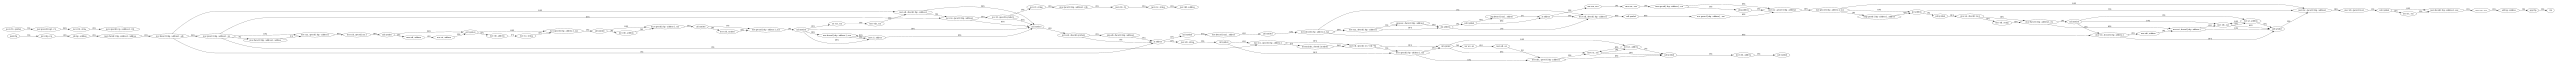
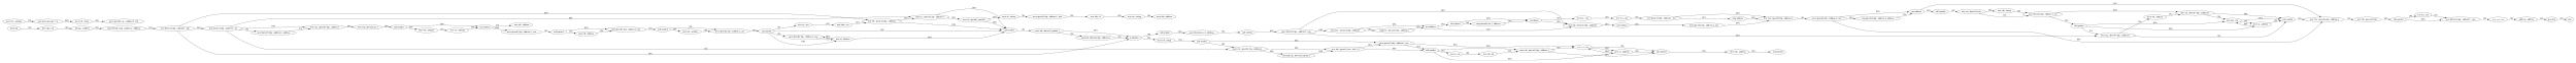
  digraph {
    fontname="Noto Serif"
    rankdir=LR
    node [fontname="Noto Serif"]
    edge [fontname="Noto Serif"]
    n1 [label="push rbp"]
    n2 [label="mov rbp , rsp"]
    n3 [label="sub rsp , address"]
    n4 [label="mov dword [ rbp - address ] , address"]
    n5 [label="mov dword [ rbp - address ] , edi"]
    n6 [label="mov qword [ rbp - address ] , rsi"]
    n7 [label="mov edi , dword [ rbp - address ]"]
    n8 [label="je address"]
    n9 [label="mov dword [ rbp - address ] , address"]
    n10 [label="mov rax , qword [ rbp - address ]"]
    n11 [label="mov rsi , qword [ rbp - address ]"]
    n12 [label="mov rcx , qword [ rbp - address ]"]
    n13 [label="call symbol"]
    n14 [label="call symbol"]
    n15 [label="mov rdi , string"]
    n16 [label="mov rdi , qword [ rax ]"]
    n17 [label="mov r8 , qword [ symbol ]"]
    n18 [label="movsxd rdx , dword [ symbol ]"]
    n19 [label="mov rdi , qword [ rcx + rdx * 8 ]"]
    n20 [label="call symbol"]
    n21 [label="mov edi , address"]
    n22 [label="call symbol"]
    n23 [label="mov rsi , address"]
    n24 [label="mov rdi , address"]
    n25 [label="mov qword [ rbp - address ] , rax"]
-   n26 [label="mov rsi , string"]
    n27 [label="call symbol"]
    n28 [label="mov rdi , address"]
    n29 [label="mov qword [ rbp - address ] , rax"]
    n30 [label="call symbol"]
    n31 [label="mov rdi , symbol"]
    n32 [label="mov qword [ rbp - address ] , rax"]
    n33 [label="call symbol"]
    n34 [label="xor ecx , ecx"]
    n35 [label="mov dword [ rbp - address ] , eax"]
    n36 [label="mov al , address"]
    n37 [label="mov edx , ecx"]
    n38 [label="mov edi , dword [ symbol ]"]
    n39 [label="mov r9 , string"]
    n40 [label="mov qword [ rbp - address ] , rdx"]
    n41 [label="mov rdx , r9"]
    n42 [label="mov rcx , string"]
    n43 [label="mov r9d , address"]
    n44 [label="mov r10 , symbol"]
    n45 [label="mov qword [ rsp ] , r10"]
    n46 [label="mov r10 , string"]
    n47 [label="mov qword [ rsp + address ] , r10"]
    n48 [label="cmp edi , dword [ rbp - address ]"]
    n49 [label="mov dword [ rax ] , address"]
    n50 [label="call symbol"]
    n51 [label="call symbol"]
    n52 [label="mov qword [ rbp - address ] , rax"]
    n53 [label="mov dword [ rbp - address ] , eax"]
    n54 [label="mov eax , dword [ rbp - address ]"]
    n55 [label="mov edi , dword [ rbp - address ]"]
    n56 [label="mov ecx , dword [ rbp - address ]"]
    n57 [label="cmp eax , dword [ rbp - address ]"]
    n58 [label="jne address"]
    n59 [label="call symbol"]
    n60 [label="mov edi , address"]
    n61 [label="call symbol"]
    n62 [label="call symbol"]
    n63 [label="cmp dword [ rax ] , address"]
    n64 [label="je address"]
    n65 [label="mov qword [ rbp - address ] , rax"]
    n66 [label="xor eax , eax"]
    n67 [label="call symbol"]
    n68 [label="mov rdx , qword [ rbp - address ]"]
    n69 [label="xor esi , esi"]
    n70 [label="mov rcx , rax"]
    n71 [label="mov al , address"]
    n72 [label="call symbol"]
    n73 [label="mov edi , esi"]
    n74 [label="mov edi , address"]
    n75 [label="call symbol"]
    n76 [label="mov rax , qword [ rbp - address ]"]
    n77 [label="mov qword [ rbp - address ] , rax"]
    n78 [label="mov rax , qword [ rbp - address ]"]
    n79 [label="cmp qword [ rbp - address ] , address"]
    n80 [label="jne address"]
    n81 [label="mov ecx , eax"]
    n82 [label="mov qword [ rbp - address ] , rcx"]
    n83 [label="mov rdi , qword [ rax ]"]
    n84 [label="call symbol"]
    n85 [label="xor ecx , ecx"]
    n86 [label="mov dword [ rbp - address ] , eax"]
    n87 [label="mov eax , ecx"]
    n88 [label="add rsp , address"]
    n89 [label="pop rbp"]
    n90 [label=retn]
    n91 [label="call symbol"]
    n92 [label="mov esi , dword [ rax ]"]
    n93 [label="mov rdi , string"]
    n94 [label="mov dword [ rbp - address ] , esi"]
    n95 [label="call symbol"]
    n96 [label="mov esi , dword [ rbp - address ]"]
    n97 [label="mov rdx , rax"]
    n98 [label="mov al , address"]
    n99 [label="jmp address"]
    n1 -> n2 [label=CFG]
    n2 -> n3 [label=CFG]
    n3 -> n4 [label=CFG]
    n4 -> n5 [label=CFG]
    n5 -> n6 [label=DFG]
    n5 -> n7 [label=DFG]
    n5 -> n8 [label=DFG]
    n6 -> n9 [label=CFG]
    n6 -> n10 [label=DFG]
    n6 -> n11 [label=DFG]
    n6 -> n12 [label=DFG]
    n7 -> n11 [label=CFG]
    n7 -> n13 [label=DFG]
    n8 -> n14 [label=CFG]
    n8 -> n15 [label=CFG]
    n9 -> n10 [label=CFG]
    n10 -> n16 [label=DFG]
    n11 -> n13 [label=DFG]
    n11 -> n17 [label=CFG]
    n12 -> n18 [label=CFG]
    n12 -> n19 [label=DFG]
    n13 -> n38 [label=CFG]
    n14 -> n49 [label=DFG]
    n15 -> n50 [label=CFG]
    n16 -> n20 [label=DFG]
    n17 -> n13 [label=DFG]
    n17 -> n39 [label=CFG]
    n18 -> n19 [label=DFG]
    n19 -> n52 [label=CFG]
    n19 -> n67 [label=DFG]
    n20 -> n21 [label=CFG]
    n20 -> n22 [label=DFG]
    n21 -> n23 [label=CFG]
    n22 -> n24 [label=CFG]
    n22 -> n25 [label=DFG]
    n23 -> n22 [label=CFG]
-   n24 -> n26 [label=CFG]
    n25 -> n27 [label=CFG]
-   n26 -> n25 [label=CFG]
    n27 -> n28 [label=CFG]
    n27 -> n29 [label=DFG]
    n28 -> n29 [label=CFG]
    n29 -> n30 [label=CFG]
    n30 -> n31 [label=CFG]
    n30 -> n32 [label=DFG]
    n31 -> n32 [label=CFG]
    n32 -> n33 [label=CFG]
    n33 -> n13 [label=DFG]
    n33 -> n34 [label=CFG]
    n33 -> n35 [label=DFG]
    n33 -> n36 [label=DFG]
    n34 -> n37 [label=CFG]
    n35 -> n36 [label=CFG]
    n36 -> n13 [label=DFG]
    n36 -> n35 [label=DFG]
    n37 -> n7 [label=CFG]
    n38 -> n8 [label=DFG]
    n38 -> n48 [label=CFG]
    n39 -> n40 [label=CFG]
    n40 -> n41 [label=CFG]
    n41 -> n42 [label=CFG]
    n42 -> n43 [label=CFG]
    n44 -> n45 [label=CFG]
    n45 -> n46 [label=DFG]
    n46 -> n47 [label=CFG]
    n48 -> n8 [label=CFG]
    n49 -> n51 [label=CFG]
    n50 -> n12 [label=CFG]
    n50 -> n52 [label=DFG]
    n51 -> n53 [label=DFG]
    n52 -> n67 [label=CFG]
    n52 -> n68 [label=DFG]
    n53 -> n54 [label=DFG]
    n53 -> n55 [label=DFG]
    n53 -> n56 [label=DFG]
    n54 -> n57 [label=CFG]
    n54 -> n58 [label=DFG]
    n55 -> n59 [label=DFG]
    n56 -> n60 [label=CFG]
    n56 -> n61 [label=DFG]
    n57 -> n58 [label=CFG]
    n58 -> n55 [label=CFG]
    n58 -> n62 [label=CFG]
    n59 -> n65 [label=DFG]
    n60 -> n96 [label=CFG]
    n61 -> n78 [label=CFG]
    n62 -> n63 [label=CFG]
    n62 -> n64 [label=DFG]
    n63 -> n64 [label=CFG]
    n64 -> n55 [label=CFG]
    n64 -> n66 [label=CFG]
    n65 -> n76 [label=DFG]
    n66 -> n81 [label=CFG]
    n67 -> n69 [label=CFG]
    n67 -> n70 [label=DFG]
    n67 -> n71 [label=DFG]
    n68 -> n70 [label=CFG]
    n68 -> n72 [label=DFG]
    n69 -> n73 [label=CFG]
    n70 -> n71 [label=CFG]
    n70 -> n72 [label=DFG]
    n71 -> n70 [label=DFG]
    n71 -> n72 [label=CFG]
    n72 -> n74 [label=CFG]
    n73 -> n68 [label=CFG]
    n74 -> n75 [label=CFG]
    n76 -> n77 [label=DFG]
    n77 -> n78 [label=DFG]
    n77 -> n79 [label=CFG]
    n77 -> n80 [label=DFG]
    n78 -> n83 [label=DFG]
    n79 -> n80 [label=CFG]
    n80 -> n78 [label=CFG]
    n80 -> n91 [label=CFG]
    n81 -> n82 [label=CFG]
    n82 -> n76 [label=DFG]
    n82 -> n99 [label=CFG]
    n83 -> n84 [label=DFG]
    n84 -> n85 [label=CFG]
    n84 -> n86 [label=DFG]
    n85 -> n86 [label=CFG]
    n86 -> n87 [label=CFG]
    n87 -> n88 [label=CFG]
    n88 -> n89 [label=CFG]
    n89 -> n90 [label=CFG]
    n91 -> n92 [label=DFG]
    n92 -> n93 [label=CFG]
    n92 -> n94 [label=DFG]
    n93 -> n94 [label=CFG]
    n94 -> n95 [label=CFG]
    n94 -> n96 [label=DFG]
    n95 -> n56 [label=CFG]
    n95 -> n97 [label=DFG]
    n95 -> n98 [label=DFG]
    n96 -> n61 [label=DFG]
    n96 -> n97 [label=CFG]
    n97 -> n61 [label=DFG]
    n97 -> n98 [label=CFG]
    n98 -> n61 [label=CFG]
    n98 -> n97 [label=DFG]
    n99 -> n76 [label=CFG]
  }
